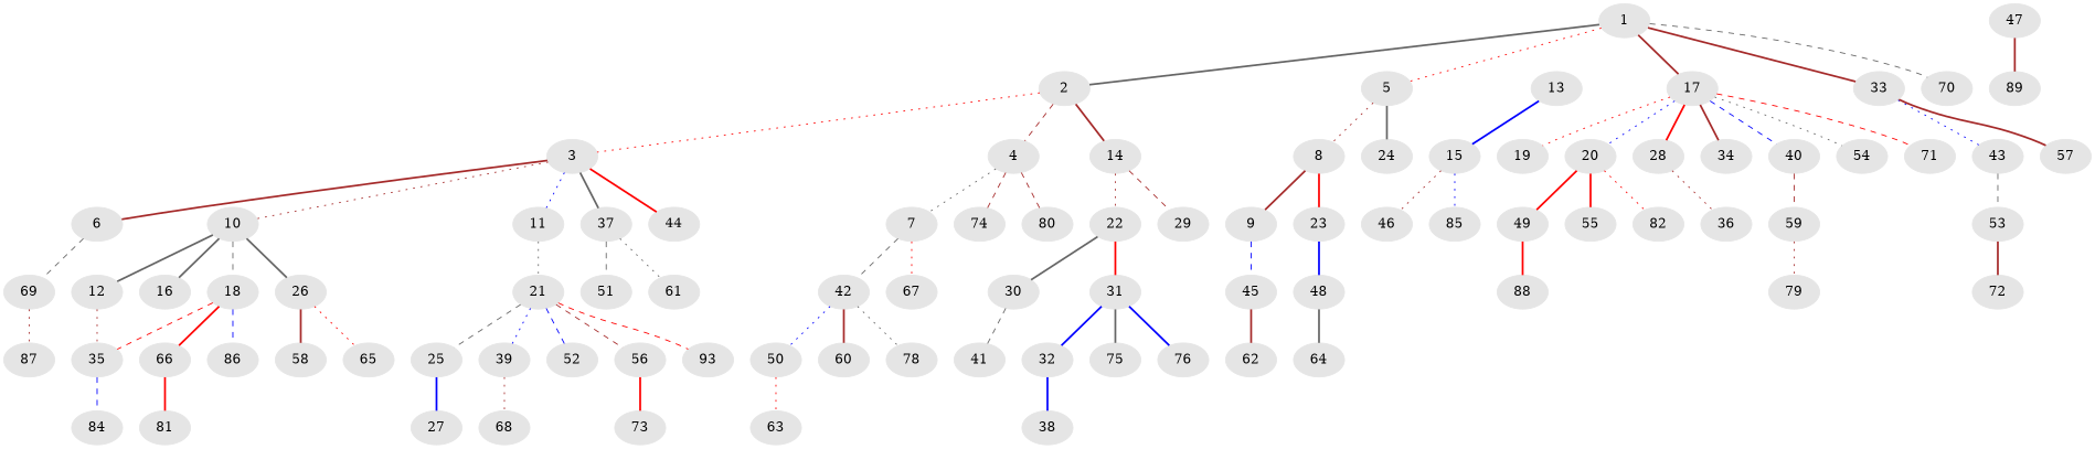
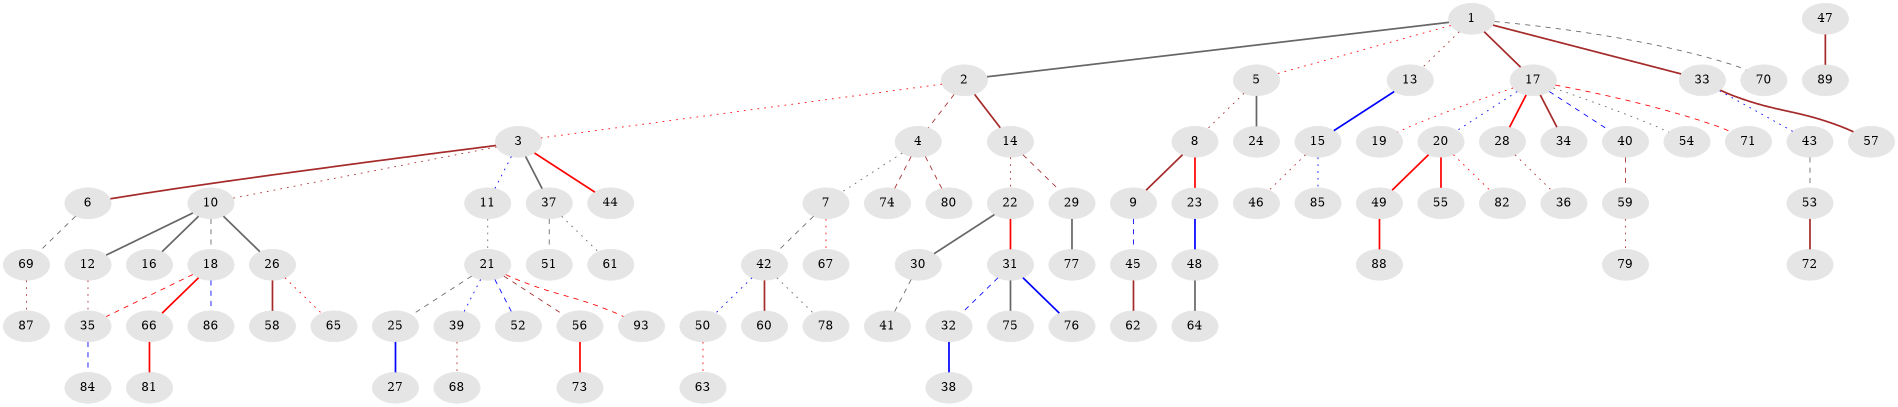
  graph {
    node [color=gray90 style=filled]
    edge [color=brown style=bold]
    1
    2
    5
    13
    17
    33
    70
    3
    4
    14
    8
    24
    15
    19
    20
    28
    34
    40
    54
    71
    43
    57
    6
    10
    11
    37
    44
    7
    74
    80
    22
    29
    69
    12
    16
    18
    26
    21
    51
    61
    42
    67
    9
    23
    87
    50
    60
    78
    45
    48
    62
    35
    66
    86
    58
    65
    25
    39
    52
    56
    n61 [label=93]
    84
    46
    85
    30
    31
+   77
    49
    55
    82
    36
    59
    47
    89
    81
    88
    27
    68
    73
    41
    32
    75
    76
    64
    38
    53
    79
    63
    72
    1 -- 2 [color=gray40]
    1 -- 5 [color=red style=dotted]
+   1 -- 13 [style=dotted]
    1 -- 17
    1 -- 33
    1 -- 70 [color=gray40 style=dashed]
    2 -- 3 [color=red style=dotted]
    2 -- 4 [style=dashed]
    2 -- 14
    5 -- 8 [style=dotted]
    5 -- 24 [color=gray40]
    13 -- 15 [color=blue]
    17 -- 19 [color=red style=dotted]
    17 -- 20 [color=blue style=dotted]
    17 -- 28 [color=red]
    17 -- 34
    17 -- 40 [color=blue style=dashed]
    17 -- 54 [color=gray40 style=dotted]
    17 -- 71 [color=red style=dashed]
    33 -- 43 [color=blue style=dotted]
    33 -- 57
    3 -- 6
    3 -- 10 [style=dotted]
    3 -- 11 [color=blue style=dotted]
    3 -- 37 [color=gray40]
    3 -- 44 [color=red]
    4 -- 7 [color=gray40 style=dotted]
    4 -- 74 [style=dashed]
    4 -- 80 [style=dashed]
    14 -- 22 [style=dotted]
    14 -- 29 [style=dashed]
    8 -- 9
    8 -- 23 [color=red]
    15 -- 46 [style=dotted]
    15 -- 85 [color=blue style=dotted]
    20 -- 49 [color=red]
    20 -- 55 [color=red]
    20 -- 82 [color=red style=dotted]
    28 -- 36 [style=dotted]
    40 -- 59 [style=dashed]
    43 -- 53 [color=gray40 style=dashed]
    6 -- 69 [color=gray40 style=dashed]
    10 -- 12 [color=gray40]
    10 -- 16 [color=gray40]
    10 -- 18 [color=gray40 style=dashed]
    10 -- 26 [color=gray40]
    11 -- 21 [color=gray40 style=dotted]
    37 -- 51 [color=gray40 style=dashed]
    37 -- 61 [color=gray40 style=dotted]
    7 -- 42 [color=gray40 style=dashed]
    7 -- 67 [color=red style=dotted]
    22 -- 30 [color=gray40]
    22 -- 31 [color=red]
+   29 -- 77 [color=gray40]
    69 -- 87 [style=dotted]
    12 -- 35 [style=dotted]
    18 -- 35 [color=red style=dashed]
    18 -- 66 [color=red]
    18 -- 86 [color=blue style=dashed]
    26 -- 58
    26 -- 65 [color=red style=dotted]
    21 -- 25 [color=gray40 style=dashed]
    21 -- 39 [color=blue style=dotted]
    21 -- 52 [color=blue style=dashed]
    21 -- 56 [style=dashed]
    21 -- n61 [color=red style=dashed]
    42 -- 50 [color=blue style=dotted]
    42 -- 60
    42 -- 78 [color=gray40 style=dotted]
    9 -- 45 [color=blue style=dashed]
    23 -- 48 [color=blue]
    50 -- 63 [color=red style=dotted]
    45 -- 62
    48 -- 64 [color=gray40]
    35 -- 84 [color=blue style=dashed]
    66 -- 81 [color=red]
    25 -- 27 [color=blue]
    39 -- 68 [style=dotted]
    56 -- 73 [color=red]
    30 -- 41 [color=gray40 style=dashed]
-   31 -- 32 [color=blue]
+   31 -- 32 [color=blue style=dashed]
    31 -- 75 [color=gray40]
    31 -- 76 [color=blue]
    49 -- 88 [color=red]
    59 -- 79 [style=dotted]
    47 -- 89
    32 -- 38 [color=blue]
    53 -- 72
  }
